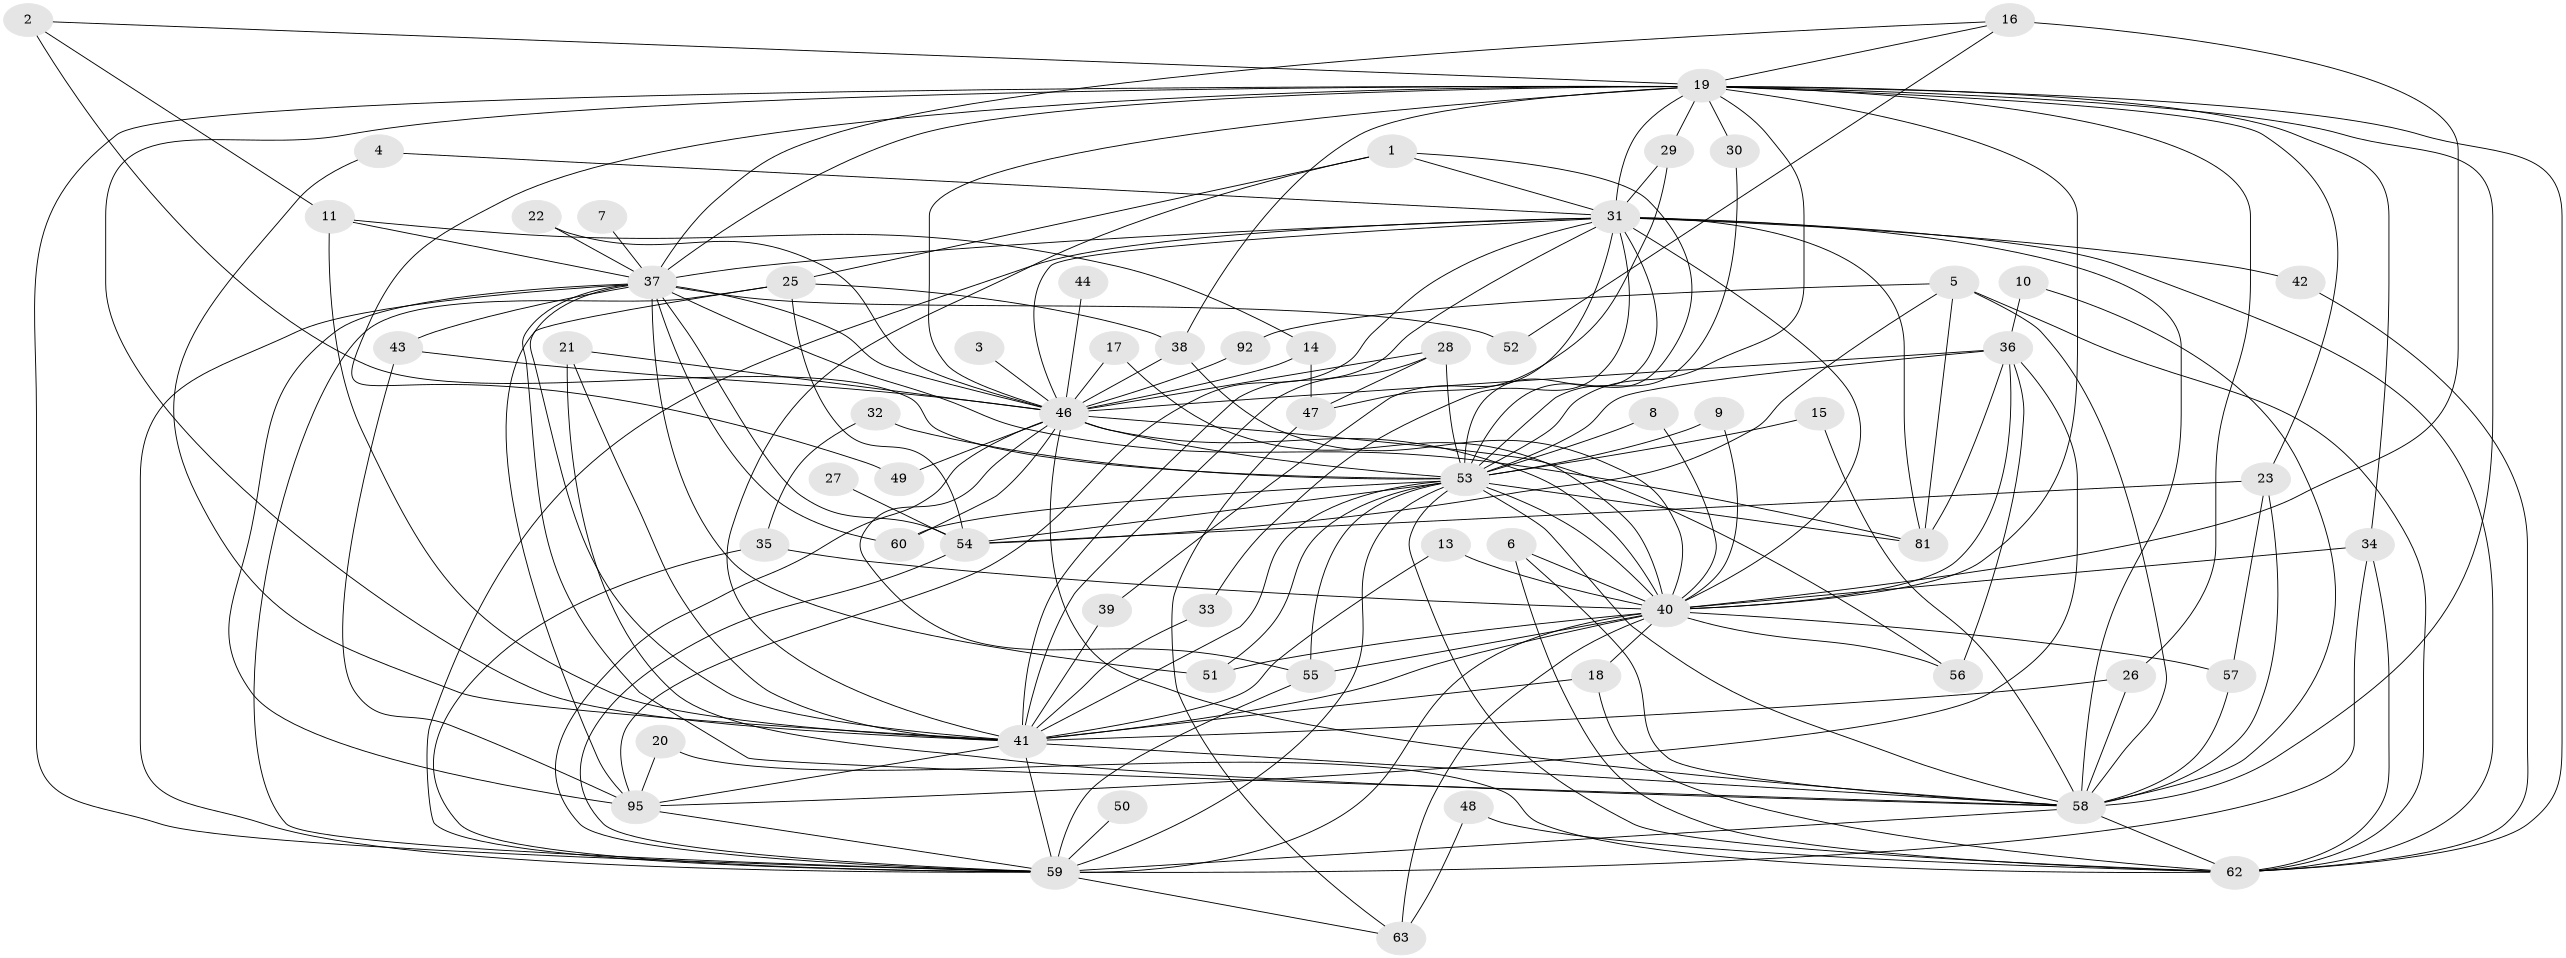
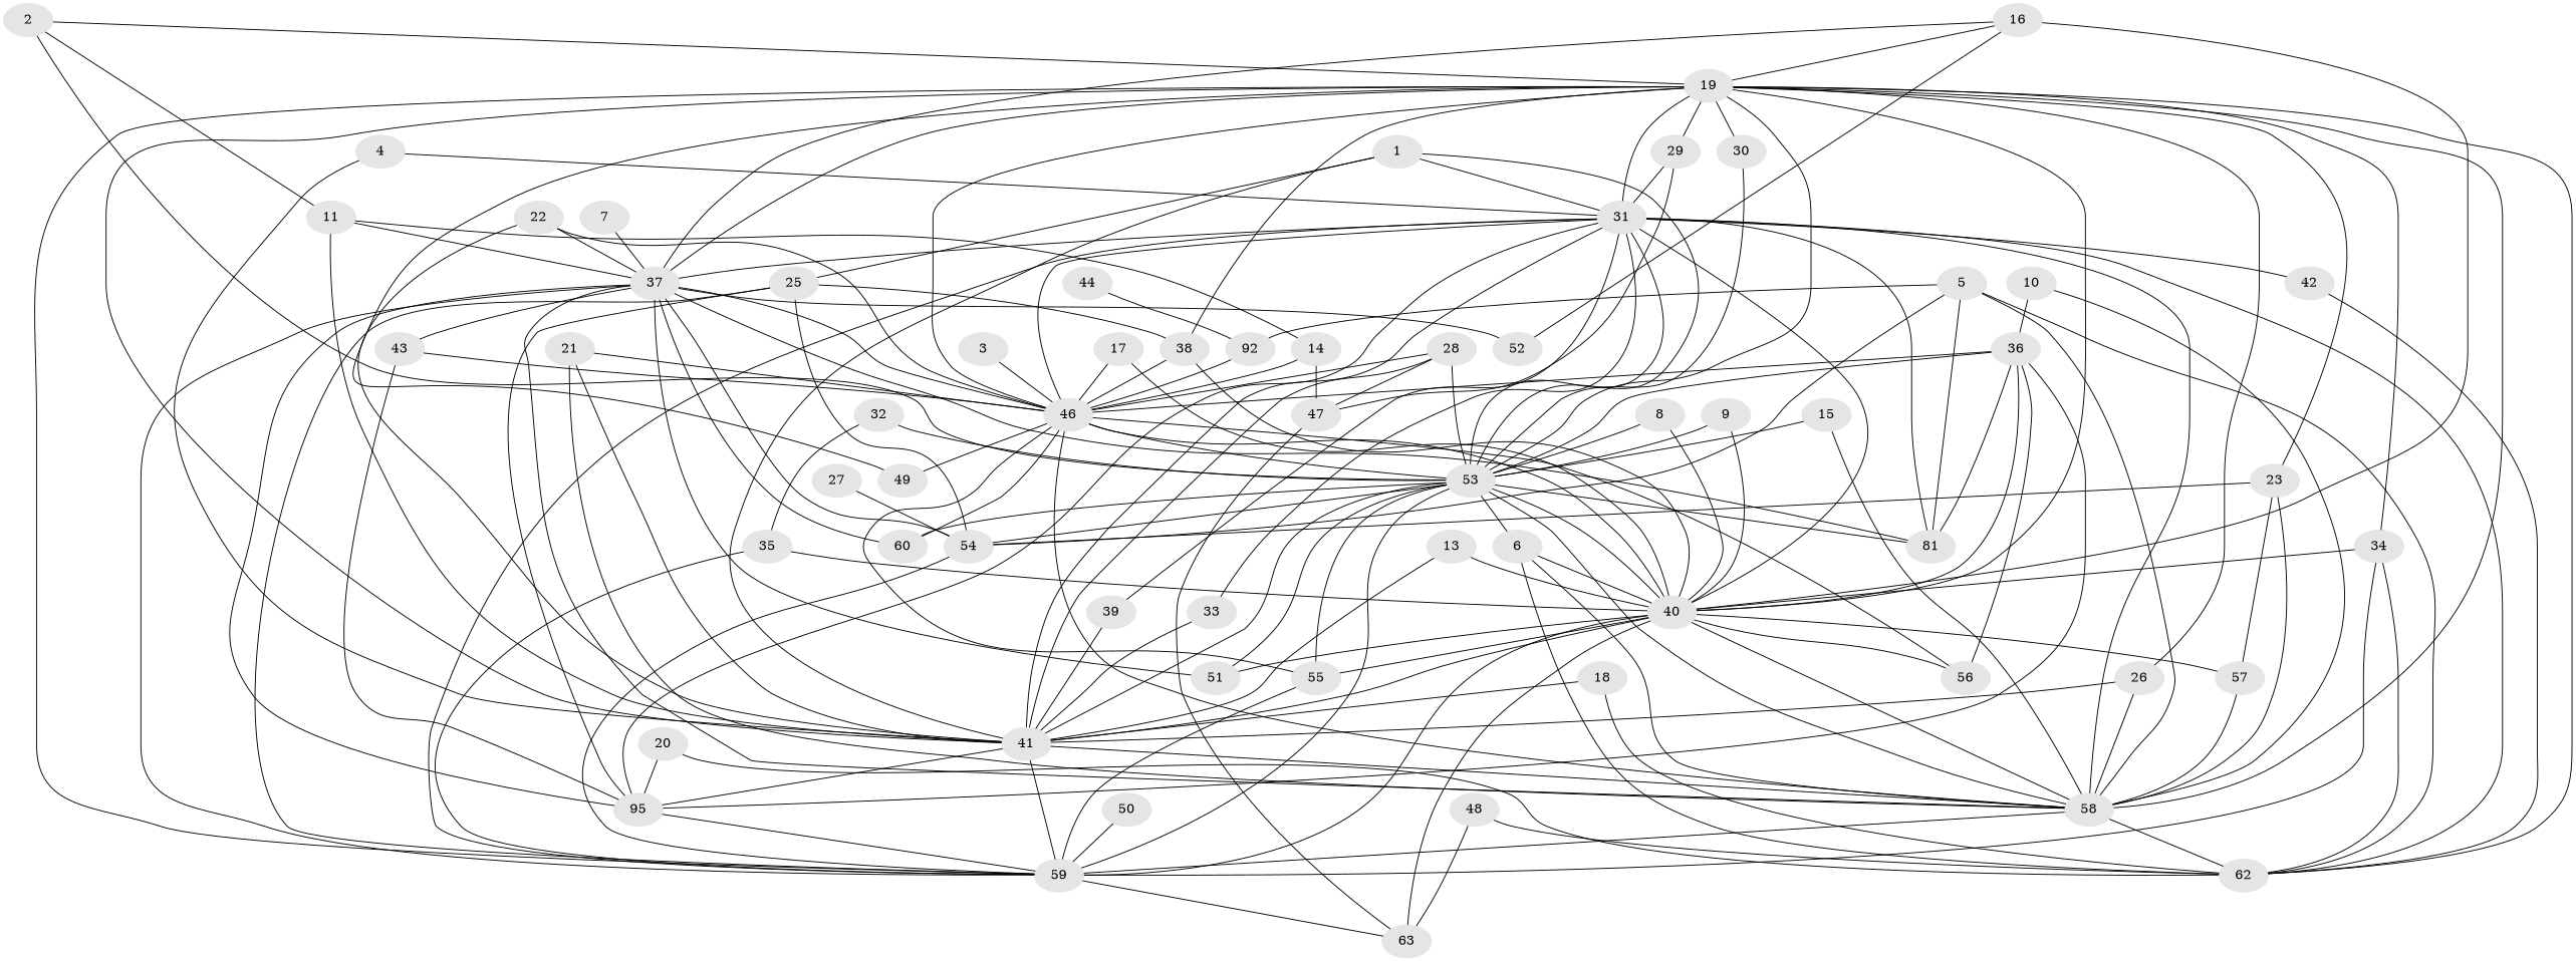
  graph {
    node [color=gray90 style=filled]
    edge [weight=1.0]
    1
    25
    31
    41
    53
    54
    38
    59
    n9 [label=95]
    46
    58
    n12 [label=81]
    62
    40
    37
    42
    33
    39
    60
    55
    2
    11
    19
    14
    23
    26
    29
    30
    34
    49
    3
    56
    4
    n34 [label=92]
    5
    6
    57
    51
    63
    7
    52
    43
    8
    9
    10
    36
    47
    13
    15
    16
    17
    18
    20
    21
    22
    27
    28
    32
    35
    44
    48
    50
    1 -- 25
    1 -- 31
    1 -- 41
    1 -- 53
    25 -- 54
    25 -- 38
    25 -- 59
    25 -- n9
    31 -- 41 [weight=2.0]
    31 -- 53 [weight=3.0]
    31 -- 59
    31 -- n9
    31 -- 46
    31 -- 58 [weight=2.0]
    31 -- n12
    31 -- 62 [weight=2.0]
    31 -- 40
    31 -- 37 [weight=2.0]
    31 -- 42 [weight=2.0]
    31 -- 33
    31 -- 39
    41 -- 53 [weight=2.0]
    41 -- 59
    41 -- n9
    41 -- 58
    53 -- 54
    53 -- 59 [weight=3.0]
    53 -- 58
    53 -- n12
-   53 -- 62
+   53 -- 6
    53 -- 60
    53 -- 55
    54 -- 59
    38 -- 46
    38 -- 40
    59 -- 63
    n9 -- 59
    46 -- 53 [weight=2.0]
-   46 -- 59
    46 -- 58
    46 -- 60
    46 -- 55
    46 -- 49
    46 -- 56
    58 -- 59
    58 -- 62
    40 -- 41 [weight=2.0]
    40 -- 53 [weight=3.0]
    40 -- 59
    40 -- 46 [weight=2.0]
-   40 -- 18
+   40 -- 58
    40 -- 55
    40 -- 56
    40 -- 57
    40 -- 51
    40 -- 63
-   37 -- 41
+   22 -- 41
    37 -- 54
    37 -- 59
    37 -- n9
    37 -- 46
    37 -- 58
    37 -- n12
    37 -- 60
    37 -- 51
    37 -- 52
    37 -- 43
    42 -- 62
    33 -- 41
    39 -- 41
    55 -- 59
    2 -- 53
    2 -- 11
    2 -- 19
    11 -- 41
    11 -- 37
    11 -- 14
    19 -- 31 [weight=2.0]
    19 -- 41 [weight=2.0]
    19 -- 53 [weight=2.0]
    19 -- 38
    19 -- 59 [weight=2.0]
    19 -- 46 [weight=2.0]
    19 -- 58 [weight=3.0]
    19 -- 62
    19 -- 40 [weight=3.0]
    19 -- 37 [weight=3.0]
    19 -- 23
    19 -- 26 [weight=2.0]
    19 -- 29
    19 -- 30
    19 -- 34
    19 -- 49
    14 -- 46
    14 -- 47
    23 -- 54
    23 -- 58
    23 -- 57
    26 -- 41 [weight=2.0]
    26 -- 58
    29 -- 31
    29 -- 47
    30 -- 53
    34 -- 59 [weight=2.0]
    34 -- 62
    34 -- 40
    3 -- 46
    4 -- 31
    4 -- 41
    n34 -- 46
    5 -- 54
    5 -- 58
    5 -- n12
    5 -- 62
    5 -- n34
    6 -- 58
    6 -- 62
    6 -- 40
    57 -- 58
    51 -- 53
    7 -- 37
    43 -- n9
    43 -- 46
    8 -- 53
    8 -- 40
    9 -- 53
    9 -- 40
    10 -- 58
    10 -- 36
    36 -- 53
    36 -- n9
    36 -- 46
    36 -- n12
    36 -- 40
    36 -- 56
    47 -- 63
    13 -- 41
    13 -- 40 [weight=2.0]
    15 -- 53
    15 -- 58
    16 -- 40
    16 -- 37
    16 -- 19
    16 -- 52
    17 -- 46
    17 -- 40
    18 -- 41
    18 -- 62
    20 -- n9
    20 -- 62
    21 -- 41
    21 -- 46
    21 -- 58
    22 -- 46
    22 -- 37
    27 -- 54
    28 -- 41
    28 -- 53
    28 -- 46
    28 -- 47
    32 -- 53
    32 -- 35
    35 -- 59
    35 -- 40 [weight=2.0]
-   44 -- 46
+   44 -- n34
    48 -- 62
    48 -- 63
    50 -- 59
  }
